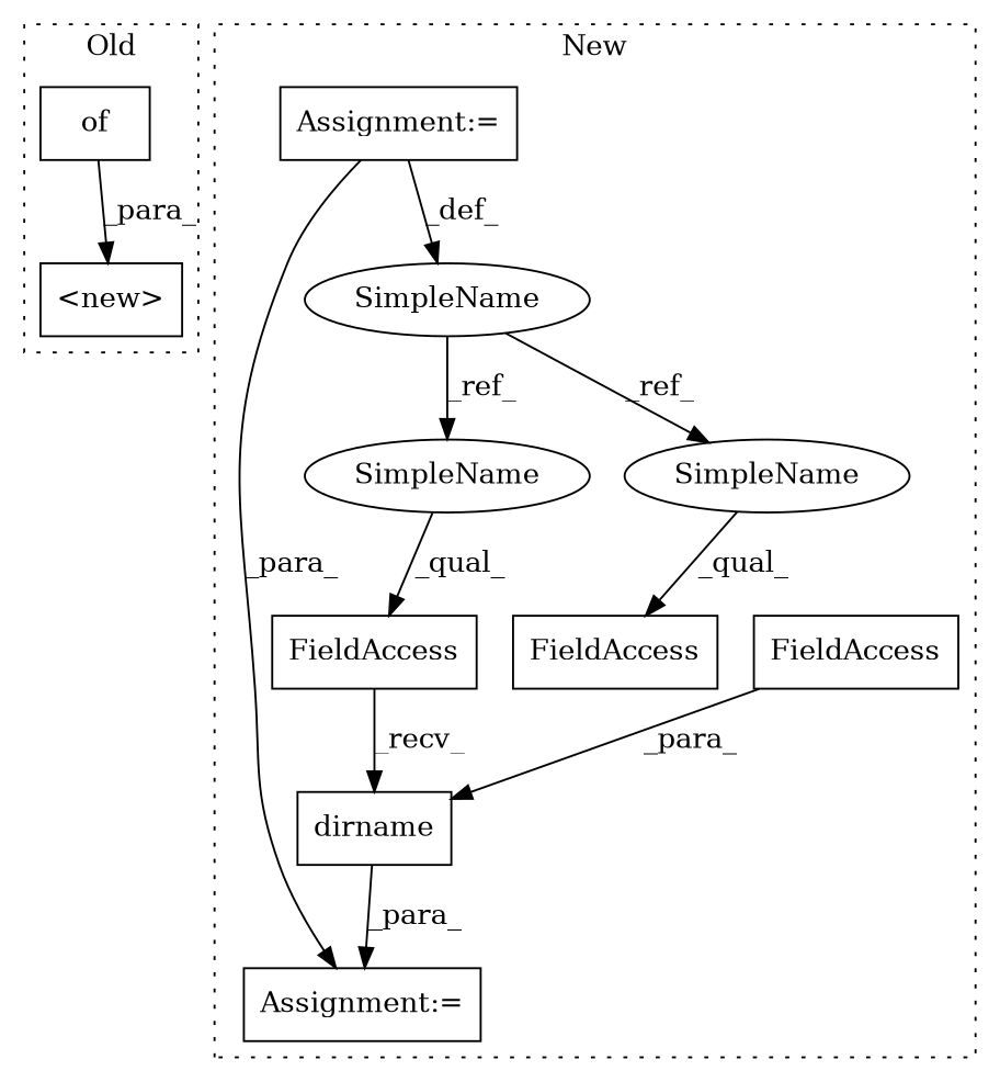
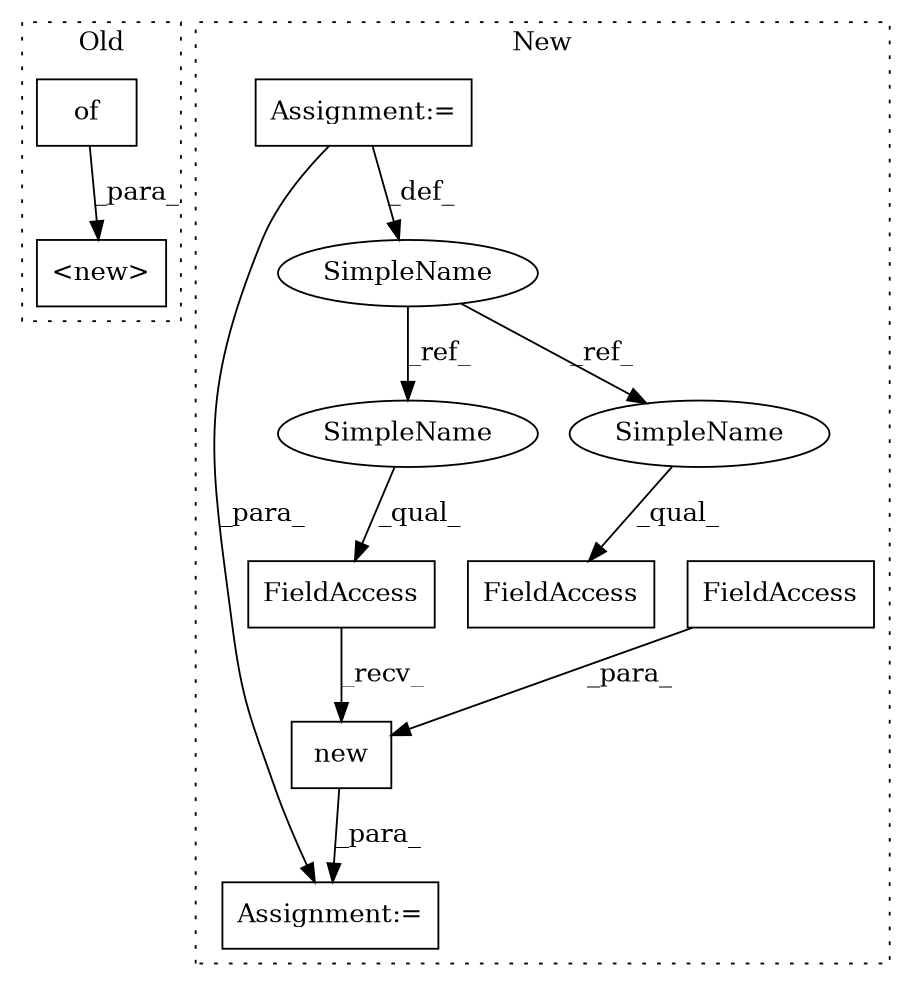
  digraph {
    node [a=22 l=2 s=200 shape=box]
    n1 [a=14 l=20 label="<new>" s=600]
    n2 [a=32 l="3,1" label=of s="585,620"]
-   n3 [a=32 l="8,1" label=dirname s="208,224"]
+   n3 [a=32 l="8,1" label=new s="208,224"]
    n4 [l=7 label=FieldAccess]
    n5 [a=7 l=1 label="Assignment:=" s=199]
    n6 [a=42 label=SimpleName s=160 shape=ellipse]
    n7 [l=7 label=FieldAccess s=522]
    n8 [l=8 label=FieldAccess s=216]
    n9 [a=7 label="Assignment:=" s=160]
    n10 [a=42 label=SimpleName shape=ellipse]
    n11 [a=42 label=SimpleName s=522 shape=ellipse]
    subgraph cluster_1 {
      label=Old
      style=dotted
      n1
      n2
    }
    subgraph cluster_2 {
      label=New
      style=dotted
      n3
      n4
      n5
      n6
      n7
      n8
      n9
      n10
      n11
    }
    n2 -> n1 [label=_para_]
    n3 -> n5 [label=_para_]
    n4 -> n3 [label=_recv_]
    n6 -> n10 [label=_ref_]
    n6 -> n11 [label=_ref_]
    n8 -> n3 [label=_para_]
    n9 -> n5 [label=_para_]
    n9 -> n6 [label=_def_]
    n10 -> n4 [label=_qual_]
    n11 -> n7 [label=_qual_]
  }
